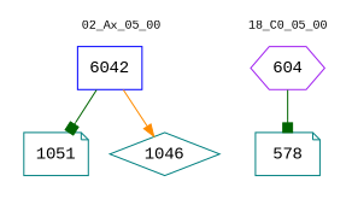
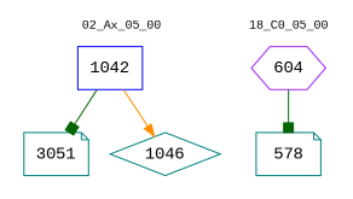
  digraph {
    fontname="Liberation Mono"
    node [color=teal fontname="Liberation Mono" shape=note]
    edge [arrowhead=box color=darkgreen fontname="Liberation Mono"]
-   n1 [color=blue label=6042 shape=box]
-   n2 [label=1051]
+   n1 [color=blue label=1042 shape=box]
+   n2 [label=3051]
    n3 [label=1046 shape=diamond]
    n4 [color=purple label=604 shape=hexagon]
    n5 [label=578]
    subgraph cluster_1 {
      color=white
      fontsize=10
      label="02_Ax_05_00"
      n1
      n2
      n3
    }
    subgraph cluster_2 {
      color=white
      fontsize=10
      label="18_C0_05_00"
      n4
      n5
    }
    n1 -> n2
    n1 -> n3 [arrowhead=normal color=darkorange]
    n4 -> n5
  }
